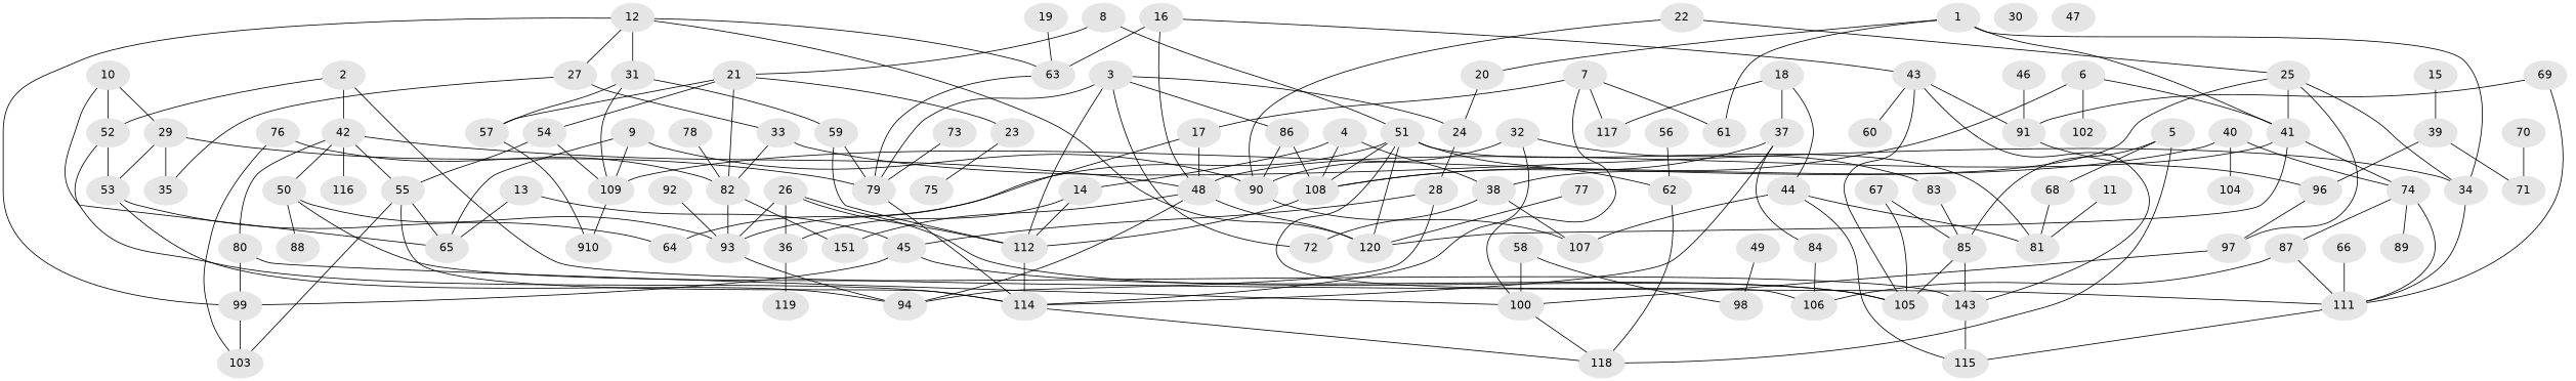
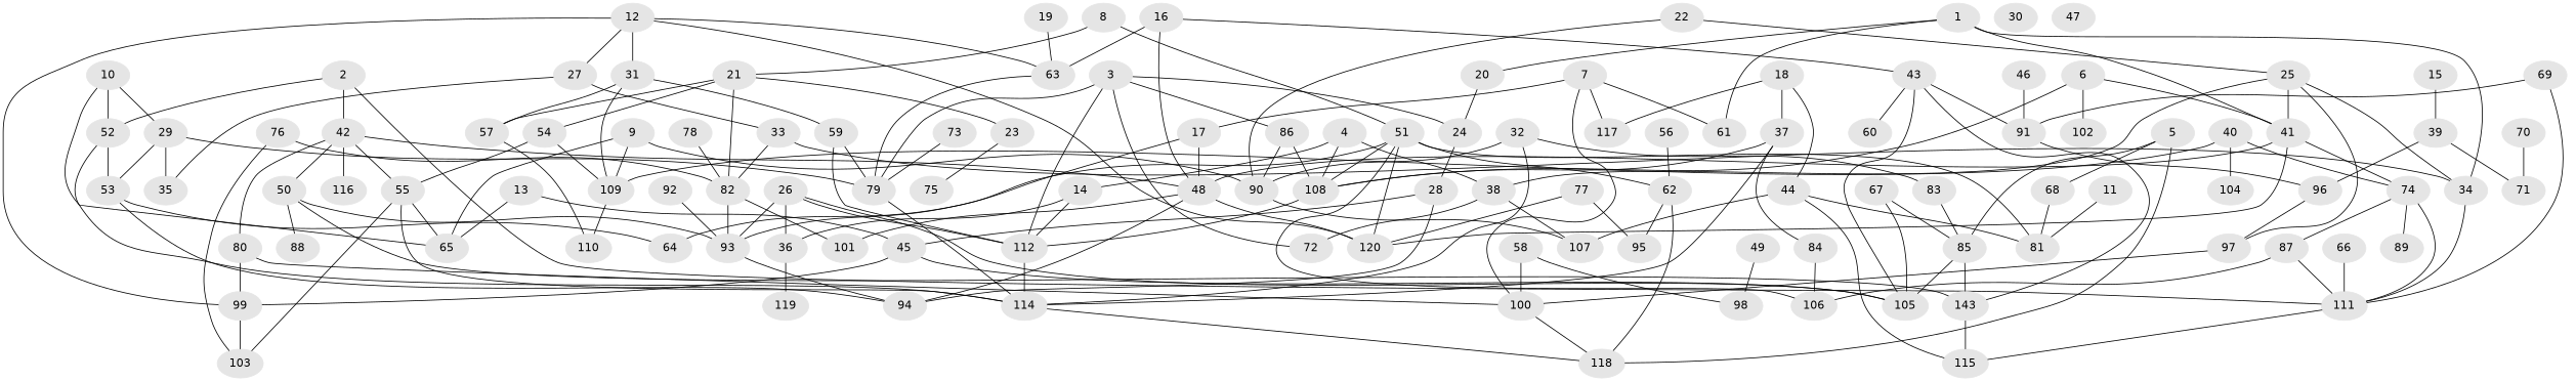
  graph {
    fontname="DejaVu Sans"
    node [color=gray90 fontname="DejaVu Sans" style=filled]
    edge [fontname="DejaVu Sans"]
    1
    20
    34
    41
    61
    24
    111
    120
    48
    74
    2
    42
    52
    50
    55
    80
    116
    53
    114
    115
    3
    72
    79
    86
    112
    28
    108
    90
    4
    14
    38
    36
    107
    5
    68
    85
    118
    81
    105
    n40 [label=143]
    6
    102
    7
    17
    100
    117
    93
    8
    21
    51
    23
    54
    57
    82
    62
    64
    106
    9
    65
    109
-   110 [label=910]
+   110
    10
    29
    35
    11
    12
    27
    31
    63
    99
    33
    59
    103
    13
    45
    119
    15
    39
    71
    96
    16
    43
    60
    91
    94
-   101 [label=151]
+   101
    18
    37
    44
    84
    19
    75
    22
    25
    97
    26
    30
    32
    83
    40
    104
    87
    89
    88
    46
    47
    49
    98
+   95
    56
    58
    78
    66
    67
    69
    70
    73
    76
    77
    92
    1 -- 20
    1 -- 34
    1 -- 41
    1 -- 61
    20 -- 24
    34 -- 111
    41 -- 120
    41 -- 48
    41 -- 74
    24 -- 28
    111 -- 115
    48 -- 120
    48 -- 94
    48 -- 101
    74 -- 111
    74 -- 87
    74 -- 89
    2 -- 111
    2 -- 42
    2 -- 52
    42 -- 48
    42 -- 50
    42 -- 55
    42 -- 80
    42 -- 116
    52 -- 53
    52 -- 114
    50 -- n40
    50 -- 93
    50 -- 88
    55 -- 114
    55 -- 65
    55 -- 103
    80 -- 100
    80 -- 99
    53 -- 64
    53 -- 94
    114 -- 118
    3 -- 24
    3 -- 72
    3 -- 79
    3 -- 86
    3 -- 112
    79 -- 114
    86 -- 108
    86 -- 90
    112 -- 114
    28 -- 45
    28 -- 94
    108 -- 112
    90 -- 107
    4 -- 108
    4 -- 14
    4 -- 38
    14 -- 112
    14 -- 36
    38 -- 72
    38 -- 107
    36 -- 119
    5 -- 68
    5 -- 85
    5 -- 118
    68 -- 81
    85 -- 105
    85 -- n40
    n40 -- 115
    6 -- 41
    6 -- 108
    6 -- 102
    7 -- 61
    7 -- 17
    7 -- 100
    7 -- 117
    17 -- 48
    17 -- 93
    100 -- 118
    93 -- 94
    8 -- 21
    8 -- 51
    21 -- 23
    21 -- 54
    21 -- 57
    21 -- 82
    51 -- 120
    51 -- 108
    51 -- 81
    51 -- 62
    51 -- 64
    51 -- 106
    23 -- 75
    54 -- 55
    54 -- 109
    57 -- 110
    82 -- 93
    82 -- 101
    62 -- 118
+   62 -- 95
    9 -- 90
    9 -- 65
    9 -- 109
    109 -- 110
    10 -- 52
    10 -- 65
    10 -- 29
    29 -- 53
    29 -- 79
    29 -- 35
    11 -- 81
    12 -- 120
    12 -- 27
    12 -- 31
    12 -- 63
    12 -- 99
    27 -- 35
    27 -- 33
    31 -- 57
    31 -- 109
    31 -- 59
    63 -- 79
    99 -- 103
    33 -- 34
    33 -- 82
    59 -- 79
    59 -- 112
    13 -- 65
    13 -- 45
    45 -- 105
    45 -- 99
    15 -- 39
    39 -- 71
    39 -- 96
    96 -- 97
    16 -- 48
    16 -- 63
    16 -- 43
    43 -- 105
    43 -- n40
    43 -- 60
    43 -- 91
    91 -- 96
    18 -- 117
    18 -- 37
    18 -- 44
    37 -- 114
    37 -- 108
    37 -- 84
    44 -- 115
    44 -- 107
    44 -- 81
    84 -- 106
    19 -- 63
    22 -- 90
    22 -- 25
    25 -- 34
    25 -- 41
    25 -- 38
    25 -- 97
    97 -- 100
    26 -- 112
    26 -- 36
    26 -- 105
    26 -- 93
    32 -- 114
    32 -- 90
    32 -- 83
    83 -- 85
    40 -- 74
    40 -- 109
    40 -- 104
    87 -- 111
    87 -- 106
    46 -- 91
    49 -- 98
    56 -- 62
    58 -- 100
    58 -- 98
    78 -- 82
    66 -- 111
    67 -- 85
    67 -- 105
    69 -- 111
    69 -- 91
    70 -- 71
    73 -- 79
    76 -- 82
    76 -- 103
    77 -- 120
+   77 -- 95
    92 -- 93
  }
